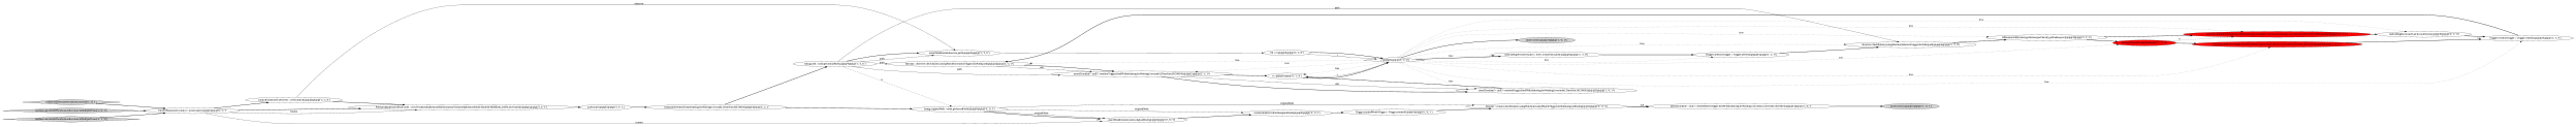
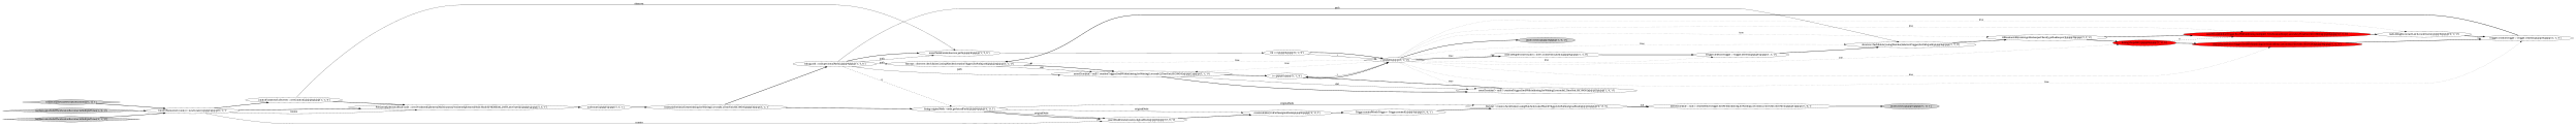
  digraph {
    fontname=Merriweather
    rankdir=LR
    node [fillcolor=white fontname=Merriweather shape=ellipse style=filled]
    edge [fontname=Merriweather style=bold]
    n1 [label="node.start()@@@5@@@['1', '1', '1']"]
    n2 [label="node.waitForInitialCreate(timing.forWaiting().seconds(),TimeUnit.SECONDS)@@@7@@@['1', '1', '1']"]
    n3 [label="String path = node.getActualPath()@@@9@@@['1', '1', '0']"]
    n4 [label="String originalNode = node.getActualPath()@@@8@@@['0', '0', '1']"]
    n5 [fillcolor=red label="timing.sleepABit()@@@18@@@['1', '0', '0']"]
    n6 [fillcolor=red label="assertTrue(deletionTrigger.firedWithin(timing.multiple(1.5).forSessionSleep().seconds(),TimeUnit.SECONDS))@@@18@@@['0', '1', '0']"]
    n7 [fillcolor=red label="assertTrue(deletionTrigger.firedWithin(timing.forSessionSleep().seconds(),TimeUnit.SECONDS))@@@19@@@['1', '0', '0']"]
    n8 [label="node.debugReconnectLatch.countDown()@@@19@@@['0', '1', '0']"]
    n9 [label="Trigger creationTrigger = Trigger.created()@@@20@@@['1', '1', '0']"]
    n10 [label="Stat stat = observer.checkExists().usingWatcher(creationTrigger).forPath(path)@@@21@@@['1', '1', '0']"]
    n11 [label="assertTrue(stat != null || creationTrigger.firedWithin(timing.forWaiting().seconds(),TimeUnit.SECONDS))@@@22@@@['1', '1', '0']"]
    n12 [label="observer.checkExists().usingWatcher(deletionTrigger).forPath(path)@@@16@@@['1', '1', '0']"]
    n13 [label="assertNodeExists(observer,path)@@@10@@@['1', '1', '0']"]
    n14 [label="assertNodeExists(curator,originalNode)@@@9@@@['0', '0', '1']"]
    n15 [label="curator.delete().forPath(originalNode)@@@10@@@['0', '0', '1']"]
    n16 [label="Stat stat = curator.checkExists().usingWatcher(createdWatchTrigger).forPath(originalNode)@@@12@@@['0', '0', '1']"]
    n17 [label="i++@@@13@@@['1', '1', '0']"]
    n18 [label="assertTrue(stat != null || creationTrigger.firedWithin(timing.forWaiting().seconds(),TimeUnit.SECONDS))@@@23@@@['1', '0', '0']"]
    n19 [label="KillSession.kill(curator.getZookeeperClient().getZooKeeper())@@@17@@@['1', '1', '0']"]
    n20 [label="int i = 0@@@11@@@['1', '1', '0']"]
    n21 [label="i < 5@@@12@@@['1', '1', '0']" shape=diamond]
    n22 [label="node.debugReconnectLatch = new CountDownLatch(1)@@@14@@@['1', '1', '0']"]
    n23 [fillcolor=lightgray label="{node.close()}@@@26@@@['1', '0', '0']"]
    n24 [label="Trigger deletionTrigger = Trigger.deleted()@@@15@@@['1', '1', '0']"]
    n25 [label="CuratorFramework curator = newCurator()@@@3@@@['1', '1', '1']"]
    n26 [label="PersistentEphemeralNode node = new PersistentEphemeralNode(curator,PersistentEphemeralNode.Mode.EPHEMERAL,PATH,new byte(((()@@@4@@@['1', '1', '1']"]
    n27 [label="CuratorFramework observer = newCurator()@@@4@@@['1', '1', '0']"]
    n28 [fillcolor=lightgray label="testRecreatesNodeWhenItGetsDeleted['0', '0', '1']" shape=diamond]
    n29 [label="Trigger createdWatchTrigger = Trigger.created()@@@11@@@['0', '0', '1']"]
    n30 [label="assertTrue(stat != null || createdWatchTrigger.firedWithin(timing.forWaiting().seconds(),TimeUnit.SECONDS))@@@13@@@['0', '0', '1']"]
    n31 [fillcolor=lightgray label="{node.close()}@@@15@@@['0', '0', '1']"]
    n32 [fillcolor=lightgray label="testRecreatesNodeWhenSessionReconnectsMultipleTimes['1', '0', '0']" shape=diamond]
    n33 [fillcolor=lightgray label="testRecreatesNodeWhenSessionReconnectsMultipleTimes['0', '1', '0']" shape=diamond]
    n1 -> n2
    n2 -> n3
    n2 -> n4
    n3 -> n4 [label=0 style=dashed]
    n3 -> n10 [label=path style=solid]
    n3 -> n11 [label=path style=solid]
    n3 -> n12 [label=path style=solid]
    n3 -> n13
    n3 -> n13 [label=path style=solid]
    n4 -> n14 [label=originalNode style=solid]
    n4 -> n14
    n4 -> n15 [label=originalNode style=solid]
    n4 -> n16 [label=originalNode style=solid]
    n5 -> n6 [label=0 style=dashed]
    n5 -> n7
    n6 -> n8
    n7 -> n9
    n8 -> n9
    n9 -> n10
    n10 -> n11 [label=stat style=solid]
    n10 -> n11
    n11 -> n17
    n11 -> n18 [label=stat style=solid]
    n11 -> n18
    n12 -> n19
    n13 -> n20 [style=solid]
    n14 -> n15
    n15 -> n29
    n16 -> n30
    n16 -> n30 [label=stat style=solid]
    n17 -> n21 [label=i style=solid]
    n17 -> n21
    n18 -> n17
    n19 -> n5
    n19 -> n6
    n20 -> n21 [label=i style=solid]
    n20 -> n21
    n21 -> n5 [label=true style=dotted]
    n21 -> n6 [label=true style=dotted]
    n21 -> n7 [label=true style=dotted]
    n21 -> n8 [label=true style=dotted]
    n21 -> n9 [label=true style=dotted]
    n21 -> n10 [label=true style=dotted]
    n21 -> n11 [label=true style=dotted]
    n21 -> n12 [label=true style=dotted]
-   n21 -> n17 [label=true style=dotted]
    n21 -> n18 [label=true style=dotted]
    n21 -> n19 [label=true style=dotted]
    n21 -> n22
    n21 -> n22 [label=true style=dotted]
    n21 -> n23
    n21 -> n24 [label=true style=dotted]
    n22 -> n24
    n24 -> n12
    n25 -> n14 [label=curator style=solid]
    n25 -> n26
    n25 -> n26 [label=curator style=solid]
    n25 -> n27
    n26 -> n1
    n27 -> n13 [label=observer style=solid]
    n27 -> n26
    n28 -> n25
    n29 -> n16
    n30 -> n31
    n32 -> n25
    n33 -> n25
  }
